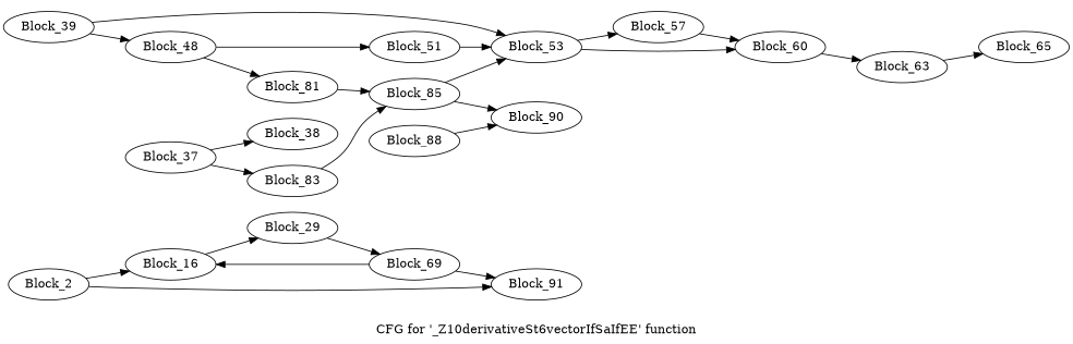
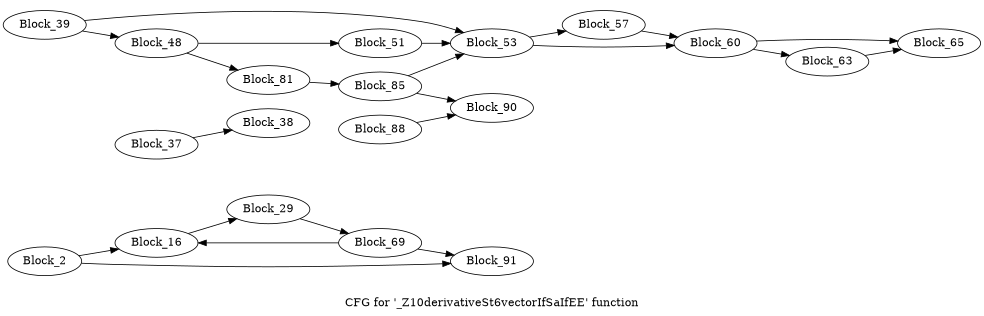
  digraph {
    label="CFG for '_Z10derivativeSt6vectorIfSaIfEE' function"
    rankdir=LR
    n1 [label=Block_2]
    n2 [label=Block_16]
    n3 [label=Block_91]
    n4 [label=Block_29]
    n5 [label=Block_69]
    n6 [label=Block_37]
    n7 [label=Block_38]
-   n8 [label=Block_83]
    n9 [label=Block_39]
    n10 [label=Block_53]
    n11 [label=Block_48]
    n12 [label=Block_85]
    n13 [label=Block_57]
    n14 [label=Block_60]
    n15 [label=Block_51]
    n16 [label=Block_81]
    n17 [label=Block_90]
    n18 [label=Block_65]
    n19 [label=Block_63]
    n20 [label=Block_88]
    n1 -> n2 [tailport=s0]
    n1 -> n3 [tailport=s1]
    n2 -> n4 [tailport=s1]
    n4 -> n5
    n5 -> n2 [tailport=s0]
    n5 -> n3 [tailport=s1]
    n6 -> n7
-   n6 -> n8
-   n8 -> n12
    n9 -> n10 [tailport=s0]
    n9 -> n11 [tailport=s1]
    n10 -> n13 [tailport=s0]
    n10 -> n14 [tailport=s1]
    n11 -> n15
    n11 -> n16
    n12 -> n10 [tailport=s1]
    n12 -> n17 [tailport=s0]
    n13 -> n14
+   n14 -> n18 [tailport=s0]
    n14 -> n19 [tailport=s1]
    n15 -> n10
    n16 -> n12
    n19 -> n18
    n20 -> n17
  }
